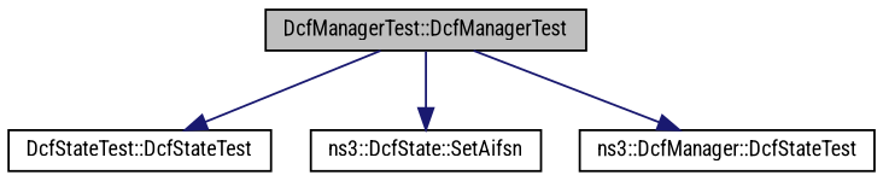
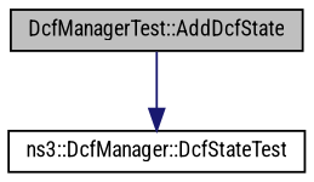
  digraph {
    fontname="Roboto Condensed"
    rankdir=TB
    node [color=black fillcolor=white fontname="Roboto Condensed" fontsize=10 shape=record style=filled]
    edge [color=midnightblue fontname="Roboto Condensed" fontsize=10 labelfontname=Helvetica labelfontsize=10 style=solid]
-   n1 [fillcolor=grey75 fontcolor=black height=0.2 label="DcfManagerTest::DcfManagerTest" width=0.4]
-   n2 [height=0.2 label="DcfStateTest::DcfStateTest" width=0.4]
-   n3 [height=0.2 label="ns3::DcfState::SetAifsn" width=0.4]
+   n1 [fillcolor=grey75 fontcolor=black height=0.2 label="DcfManagerTest::AddDcfState" width=0.4]
    n4 [height=0.2 label="ns3::DcfManager::DcfStateTest" width=0.4]
-   n1 -> n2
-   n1 -> n3
    n1 -> n4
  }
